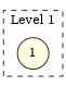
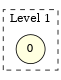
  digraph {
    rankdir=LR
-   n1 [fillcolor=lightyellow label=1 shape=circle style=filled]
+   n1 [fillcolor=lightyellow label=0 shape=circle style=filled]
    subgraph cluster_1 {
      label="Level 1"
      style=dashed
      n1
    }
    subgraph cluster_2 {
      label="Level 2"
      style=dashed
    }
    subgraph cluster_3 {
      label="Level 0"
      style=dashed
    }
  }
